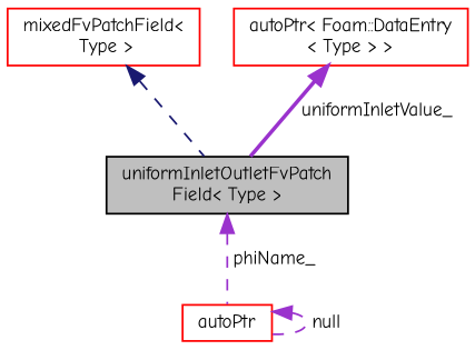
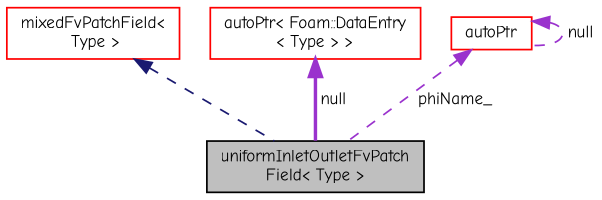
  digraph {
    fontname="Comic Neue"
    node [color=red fontname="Comic Neue" fontsize=10 shape=record]
    edge [color=darkorchid3 dir=back fontname="Comic Neue" fontsize=10 labelfontname=FreeSans labelfontsize=10 style=dashed]
    n1 [color=black fillcolor=grey75 fontcolor=black height=0.2 label="uniformInletOutletFvPatch\lField\< Type \>" style=filled width=0.4]
    n2 [height=0.2 label="mixedFvPatchField\<\l Type \>" width=0.4]
    n3 [height=0.2 label="autoPtr\< Foam::DataEntry\l\< Type \> \>" width=0.4]
    n4 [height=0.2 label=autoPtr width=0.4]
    n2 -> n1 [color=midnightblue]
-   n3 -> n1 [label=" uniformInletValue_" style=bold]
-   n1 -> n4 [label=" phiName_"]
+   n3 -> n1 [label=" null" style=bold]
+   n4 -> n1 [label=" phiName_"]
    n4 -> n4 [label=" null"]
  }
